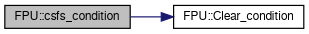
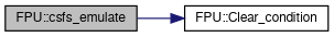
  digraph {
    rankdir=LR
    node [color=black fontname=FreeSans fontsize=10 shape=record style=filled]
-   n1 [fillcolor=grey75 fontcolor=black height=0.2 label="FPU::csfs_condition" width=0.4]
+   n1 [fillcolor=grey75 fontcolor=black height=0.2 label="FPU::csfs_emulate" width=0.4]
    n2 [fillcolor=white height=0.2 label="FPU::Clear_condition" width=0.4]
    n1 -> n2 [color=midnightblue fontname=FreeSans fontsize=10 labelfontname=FreeSans labelfontsize=10 style=solid]
  }
